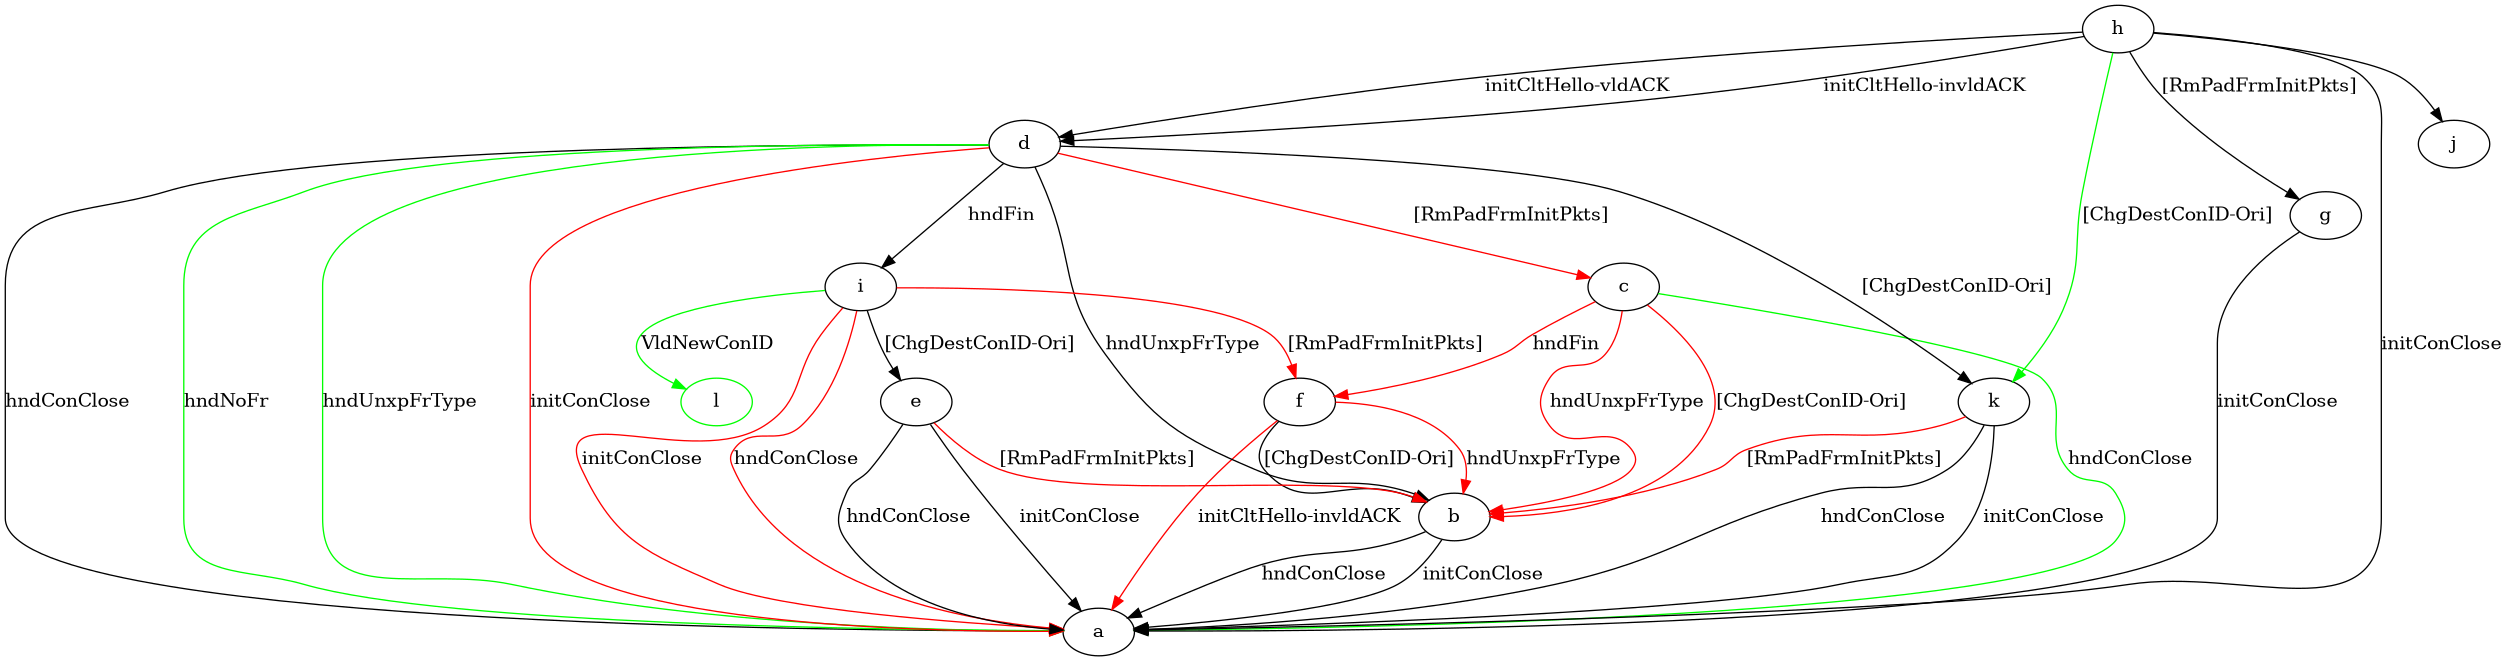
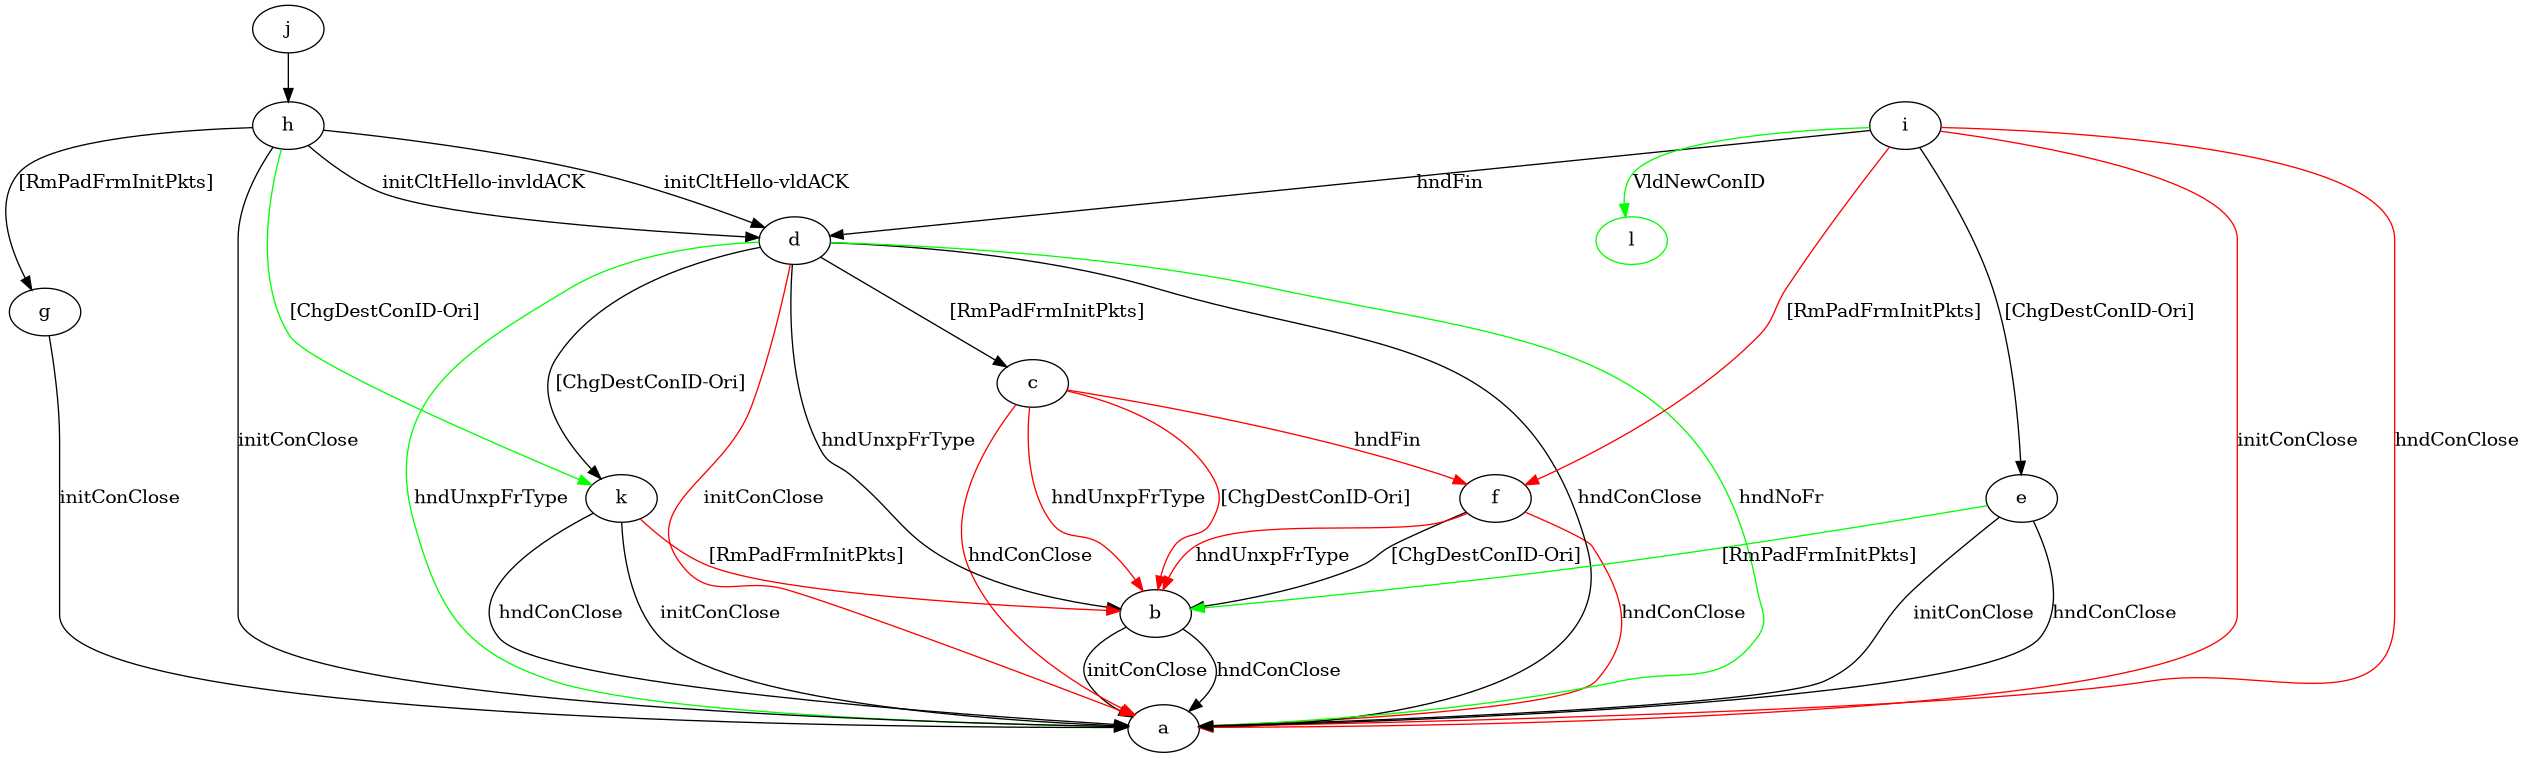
  digraph {
    b
    a
    c
    f
    d
    i
    k
    e
    l [color=green]
    g
    h
    j
    b -> a [label="initConClose "]
    b -> a [label="hndConClose "]
    c -> b [color=red label="hndUnxpFrType "]
    c -> b [color=red label="[ChgDestConID-Ori] "]
-   c -> a [color=green label="hndConClose "]
+   c -> a [color=red label="hndConClose "]
    c -> f [color=red label="hndFin "]
    f -> b [label="[ChgDestConID-Ori] "]
    f -> b [color=red label="hndUnxpFrType "]
-   f -> a [color=red label="initCltHello-invldACK "]
+   f -> a [color=red label="hndConClose "]
    d -> b [color=black label="hndUnxpFrType "]
    d -> a [label="hndConClose "]
    d -> a [color=green label="hndNoFr "]
    d -> a [color=green label="hndUnxpFrType "]
    d -> a [color=red label="initConClose "]
-   d -> c [color=red label="[RmPadFrmInitPkts] "]
-   d -> i [label="hndFin "]
+   d -> c [color=black label="[RmPadFrmInitPkts] "]
+   i -> d [label="hndFin "]
    d -> k [label="[ChgDestConID-Ori] "]
    i -> a [color=red label="initConClose "]
    i -> a [color=red label="hndConClose "]
    i -> f [color=red label="[RmPadFrmInitPkts] "]
    i -> e [label="[ChgDestConID-Ori] "]
    i -> l [color=green label="VldNewConID "]
    k -> b [color=red label="[RmPadFrmInitPkts] "]
    k -> a [label="initConClose "]
    k -> a [label="hndConClose "]
-   e -> b [color=red label="[RmPadFrmInitPkts] "]
+   e -> b [color=green label="[RmPadFrmInitPkts] "]
    e -> a [label="initConClose "]
    e -> a [label="hndConClose "]
    g -> a [label="initConClose "]
    h -> a [label="initConClose "]
    h -> d [label="initCltHello-vldACK "]
    h -> d [label="initCltHello-invldACK "]
    h -> k [color=green label="[ChgDestConID-Ori] "]
    h -> g [label="[RmPadFrmInitPkts] "]
-   h -> j
+   j -> h
  }
